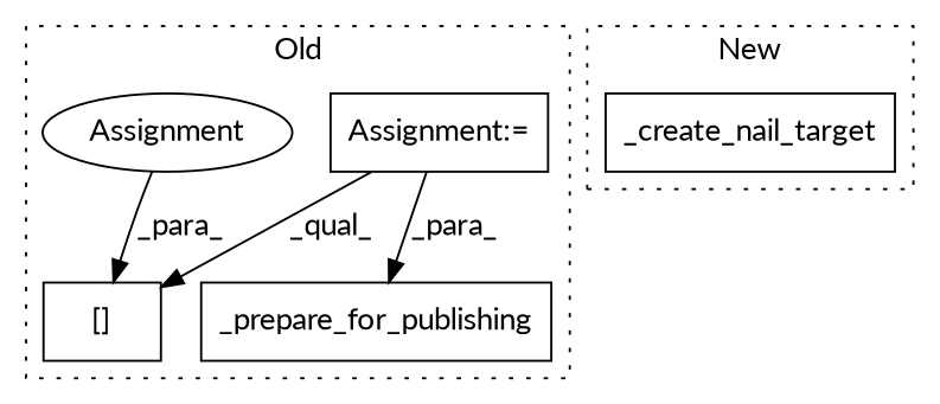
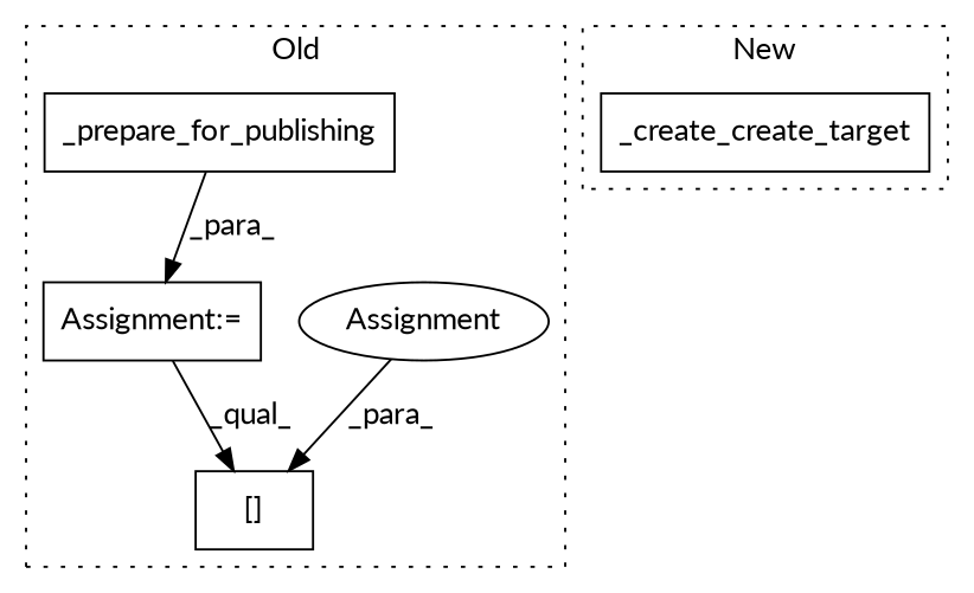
  digraph {
    fontname=Lato
    node [a=32 fontname=Lato shape=box]
    edge [fontname=Lato]
    n1 [a=2 l="8,1" label="[]" s="9128,9154"]
    n2 [a=7 l=1 label="Assignment:=" s=9007]
    n3 [a=45 l=18 label=Assignment s=9136 shape=ellipse]
    n4 [l=25 label=_prepare_for_publishing s=9013]
-   n5 [l=21 label=_create_nail_target s=9390]
+   n5 [l=21 label=_create_create_target s=9390]
    subgraph cluster_1 {
      label=Old
      style=dotted
      n1
      n2
      n3
      n4
    }
    subgraph cluster_2 {
      label=New
      style=dotted
      n5
    }
    n2 -> n1 [label=_qual_]
    n3 -> n1 [label=_para_]
-   n2 -> n4 [label=_para_]
+   n4 -> n2 [label=_para_]
  }
